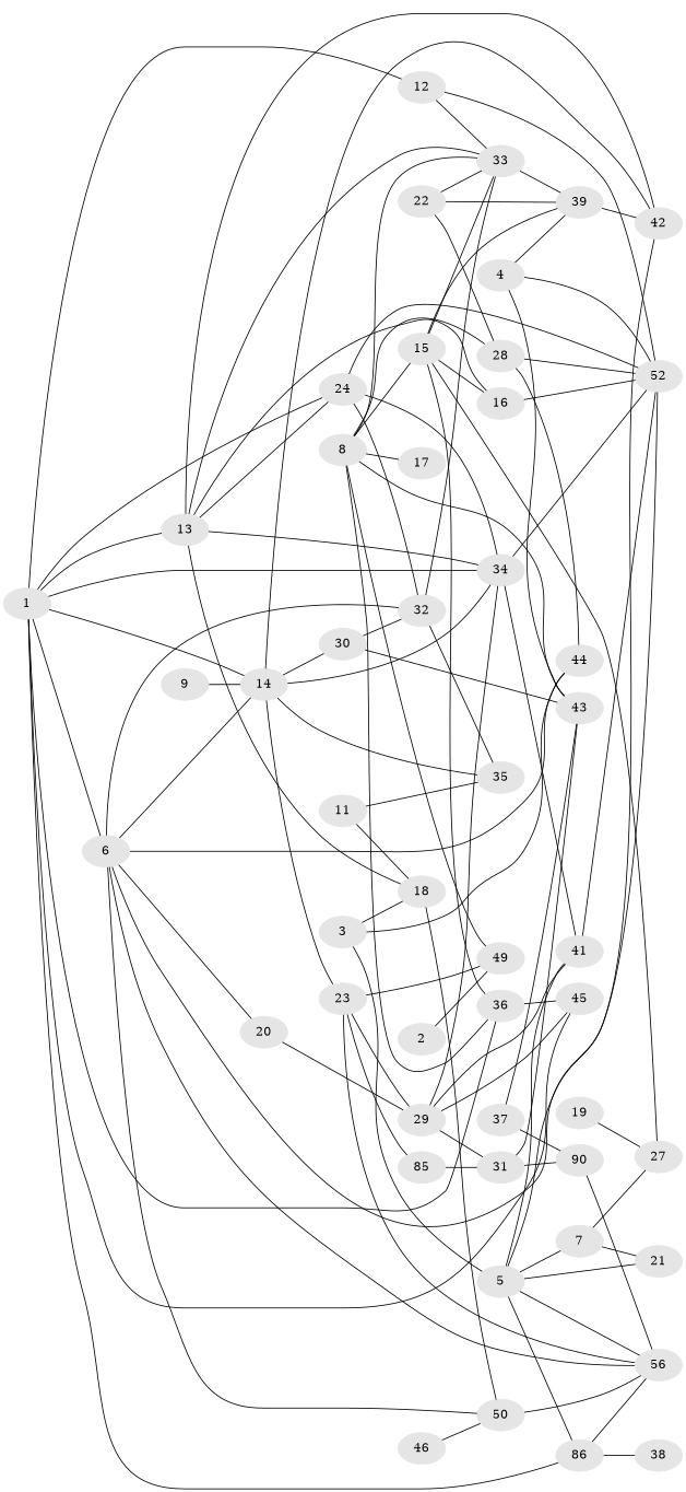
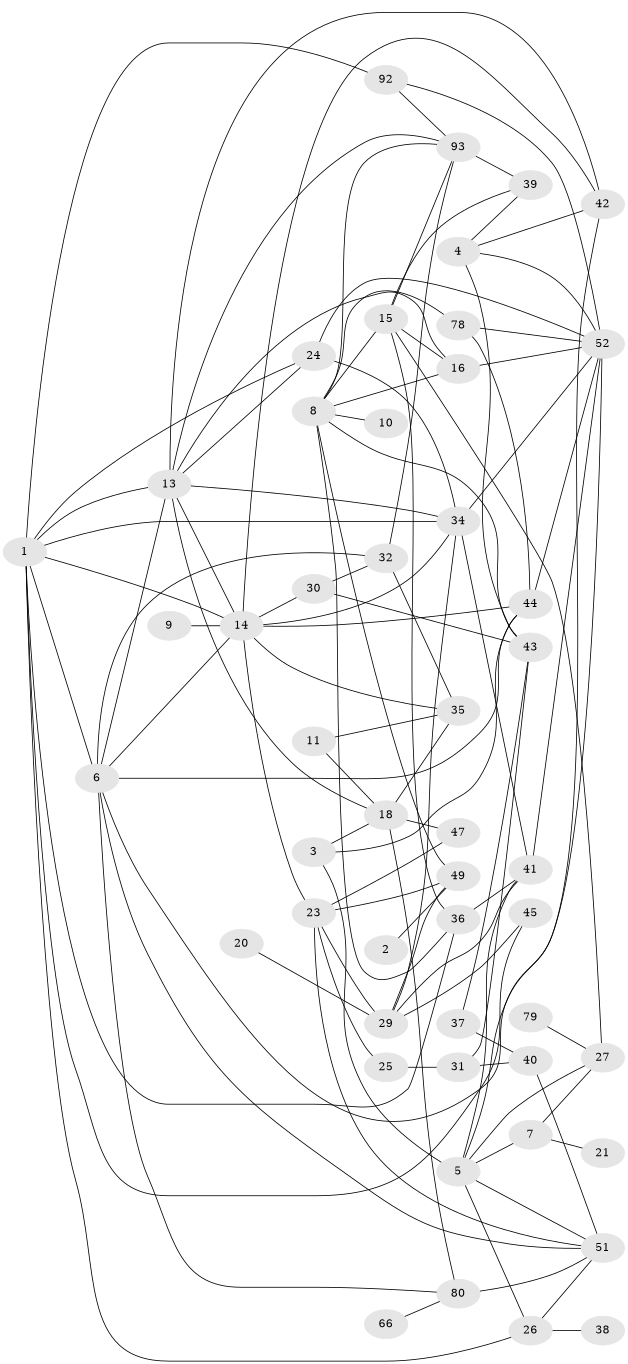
  graph {
    rankdir=LR
    node [color=gray90 style=filled]
    edge [weight=1.0]
    1
    6
-   12
+   12 [label=92]
    13
    14
    24
-   26 [label=86]
+   26
    34
    45
    36
    44
    52
-   51 [label=56]
+   51
    32
-   50
-   33
+   50 [label=80]
+   33 [label=93]
    16
    18
    42
    35
    23
    30
    38
    41
    2
    49
    3
    5
    7
    27
+   47
    4
    39
    43
    21
    8
    15
-   17
-   28
+   17 [label=10]
+   28 [label=78]
    9
    11
    29
-   25 [label=85]
-   19
+   25
+   19 [label=79]
    20
    31
-   22
-   40 [label=90]
+   40
    37
-   46
+   46 [label=66]
    1 -- 6
    1 -- 12
    1 -- 13
    1 -- 14
    1 -- 24
    1 -- 26
    1 -- 34
    1 -- 45
    1 -- 36
-   6 -- 20
+   6 -- 13
    6 -- 14
    6 -- 44
    6 -- 52
    6 -- 51
    6 -- 32
    6 -- 50
    12 -- 52
    12 -- 33
+   13 -- 14
    13 -- 24
    13 -- 34
    13 -- 33
    13 -- 16
    13 -- 18
    13 -- 42
    14 -- 34
+   14 -- 44
    14 -- 42
    14 -- 35
    14 -- 23
    14 -- 30
    24 -- 34
    24 -- 52
-   24 -- 32
    26 -- 51
    26 -- 38
    34 -- 52
    34 -- 41
-   36 -- 45
+   36 -- 41
+   44 -- 52
    32 -- 33
    32 -- 35
    50 -- 51
    33 -- 39
    16 -- 52
    18 -- 50
+   18 -- 35
+   18 -- 47 [weight=3.0]
    23 -- 51
    23 -- 49
+   23 -- 47 [weight=2.0]
    23 -- 29
    23 -- 25
    30 -- 32
    30 -- 43
    41 -- 52
    2 -- 49
    3 -- 44
    3 -- 18
    3 -- 5
    5 -- 26
    5 -- 51
    5 -- 42 [weight=2.0]
    5 -- 41
    5 -- 7
-   5 -- 21
+   5 -- 27
    7 -- 27
    7 -- 21
    4 -- 52 [weight=2.0]
    4 -- 39
    4 -- 43
-   39 -- 42
+   4 -- 42
    8 -- 36
    8 -- 33
+   8 -- 16
    8 -- 49
    8 -- 43
    8 -- 15
    8 -- 17
    8 -- 28
    15 -- 36
    15 -- 33
    15 -- 16
    15 -- 27
    15 -- 39
    28 -- 44
    28 -- 52
    9 -- 14
    11 -- 18
    11 -- 35
    29 -- 34
    29 -- 45
    29 -- 41
-   29 -- 31
+   29 -- 49
    25 -- 31
    19 -- 27
    20 -- 29
    31 -- 43
    31 -- 40
-   22 -- 33
-   22 -- 39 [weight=2.0]
-   22 -- 28
    40 -- 51
    37 -- 43
    37 -- 40
    46 -- 50
  }
